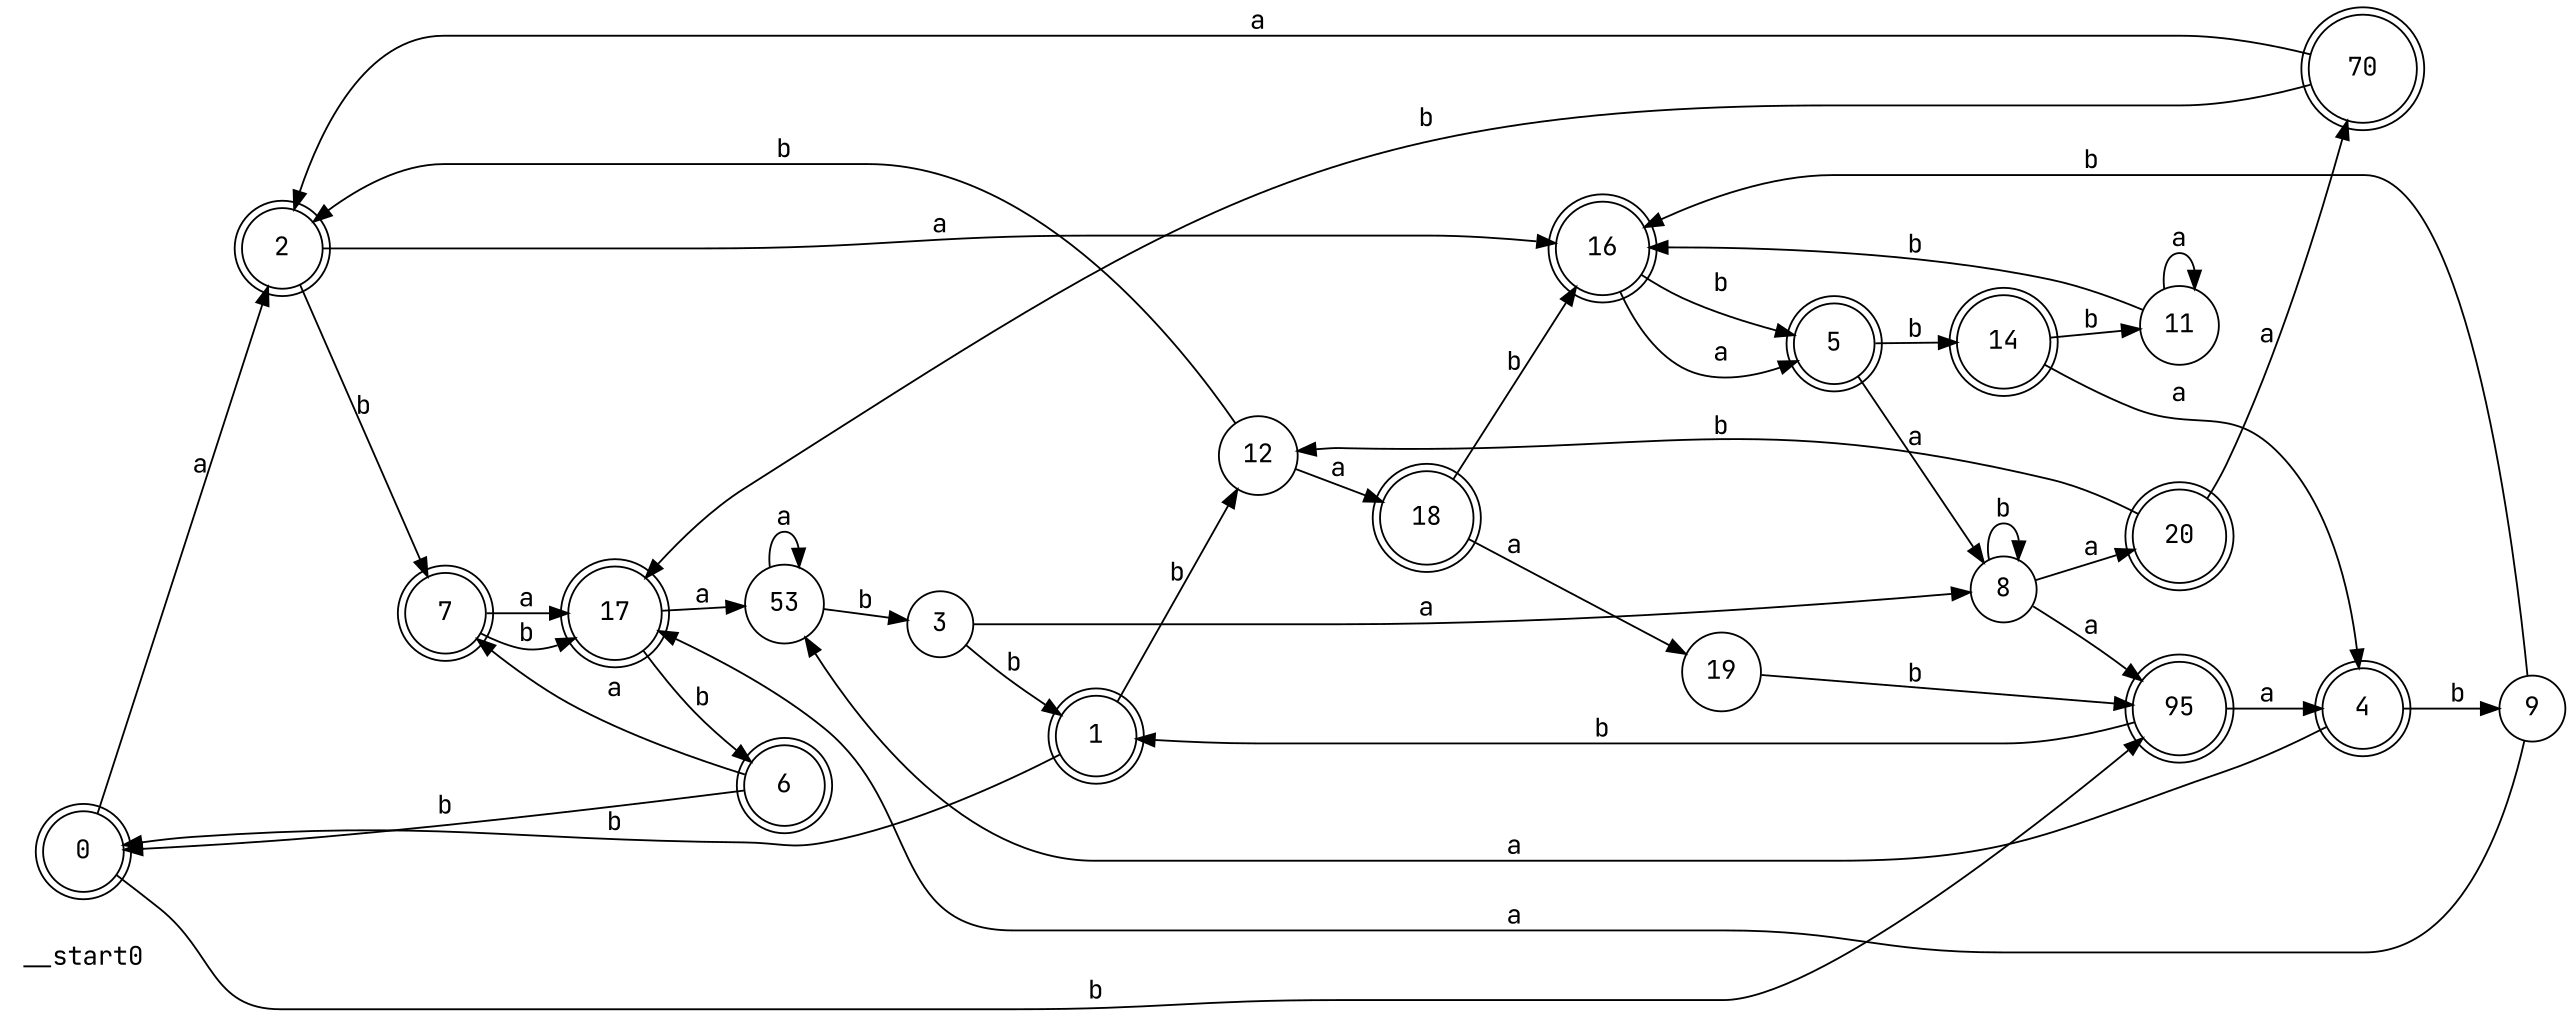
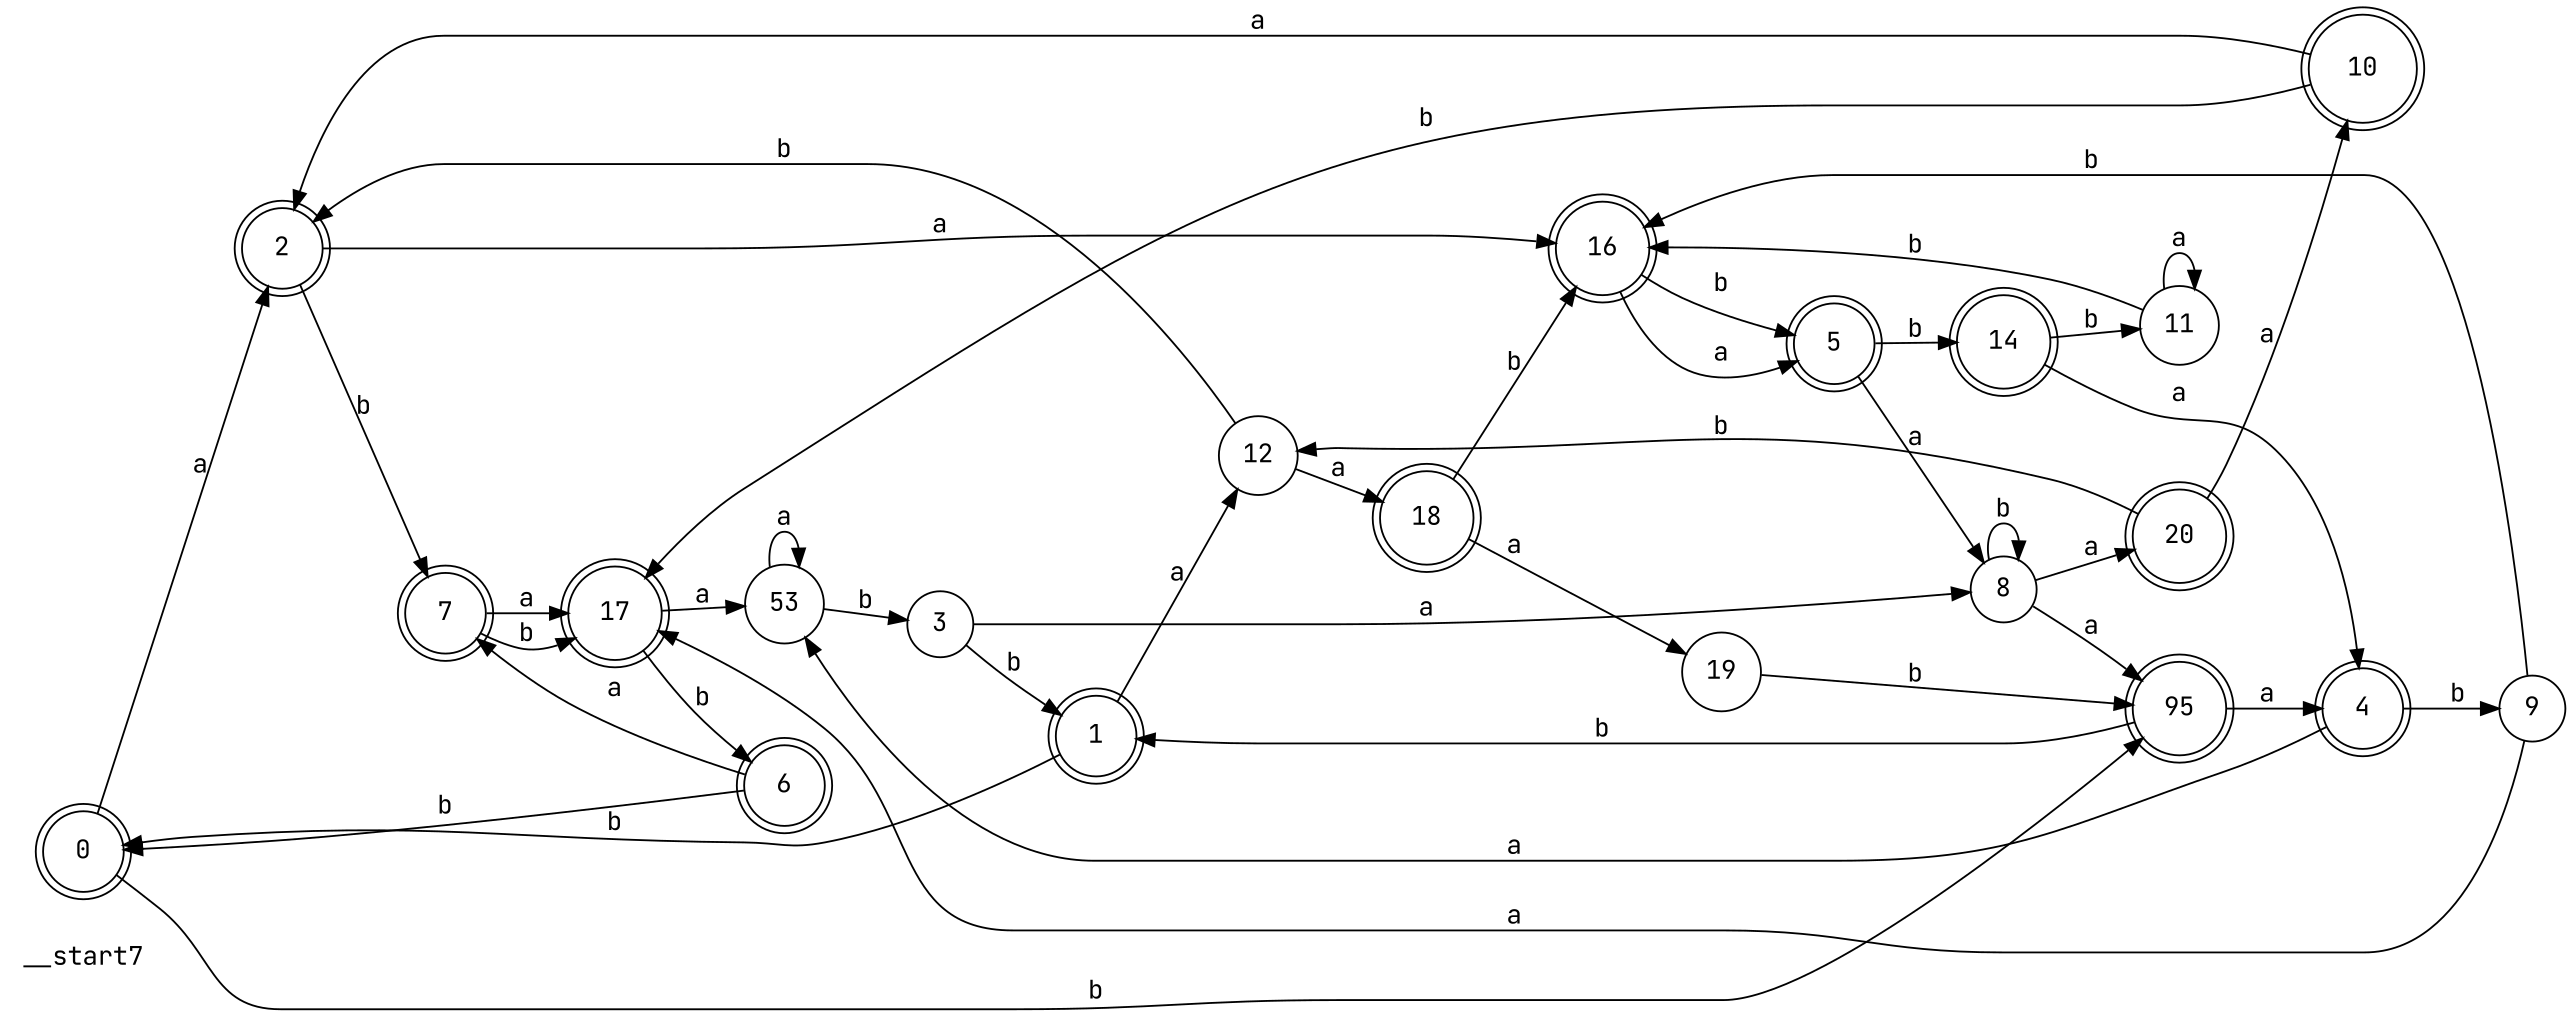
  digraph {
    fontname="JetBrains Mono"
    rankdir=LR
    node [fontname="JetBrains Mono" shape=doublecircle color=black fillcolor=white style="rounded,filled"]
    edge [fontname="JetBrains Mono"]
-   __start0 [shape=none color="" fillcolor="" style=""]
+   __start0 [shape=none label=__start7 color="" fillcolor="" style=""]
    n2 [label=0]
    n3 [label=2]
    n4 [label=95]
    n5 [label=7]
    n6 [label=16]
    n7 [label=1]
    n8 [label=4]
    n9 [label=12 shape=circle style=filled]
    n10 [label=18]
    n11 [label=17]
    n12 [label=5]
    n13 [label=3 shape=circle style=filled]
    n14 [label=8 shape=circle style=filled]
    n15 [label=20]
    n16 [label=9 shape=circle style=filled]
    n17 [label=53 shape=circle style=filled]
    n18 [label=14]
    n19 [label=11 shape=circle style=filled]
    n20 [label=6]
-   n21 [label=70]
+   n21 [label=10]
    n22 [label=19 shape=circle style=filled]
    n2 -> n3 [label=a]
    n2 -> n4 [label=b]
    n3 -> n5 [label=b]
    n3 -> n6 [label=a]
    n4 -> n7 [label=b]
    n4 -> n8 [label=a]
    n5 -> n11 [label=a]
    n5 -> n11 [label=b]
    n6 -> n12 [label=a]
    n6 -> n12 [label=b]
    n7 -> n2 [label=b]
-   n7 -> n9 [label=b]
+   n7 -> n9 [label=a]
    n8 -> n16 [label=b]
    n8 -> n17 [label=a]
    n9 -> n3 [label=b]
    n9 -> n10 [label=a]
    n10 -> n6 [label=b]
    n10 -> n22 [label=a]
    n11 -> n17 [label=a]
    n11 -> n20 [label=b]
    n12 -> n14 [label=a]
    n12 -> n18 [label=b]
    n13 -> n7 [label=b]
    n13 -> n14 [label=a]
    n14 -> n4 [label=a]
    n14 -> n14 [label=b]
    n14 -> n15 [label=a]
    n15 -> n9 [label=b]
    n15 -> n21 [label=a]
    n16 -> n6 [label=b]
    n16 -> n11 [label=a]
    n17 -> n13 [label=b]
    n17 -> n17 [label=a]
    n18 -> n8 [label=a]
    n18 -> n19 [label=b]
    n19 -> n6 [label=b]
    n19 -> n19 [label=a]
    n20 -> n2 [label=b]
    n20 -> n5 [label=a]
    n21 -> n3 [label=a]
    n21 -> n11 [label=b]
    n22 -> n4 [label=b]
  }
